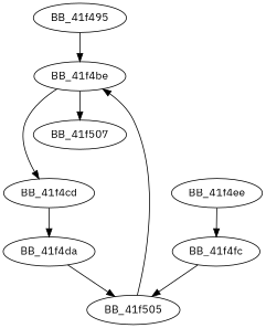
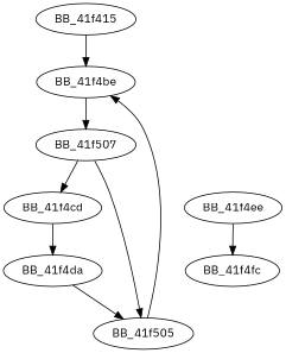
  digraph {
    fontname="IBM Plex Sans"
    node [fontname="IBM Plex Sans"]
    edge [fontname="IBM Plex Sans"]
-   BB_41f495
+   BB_41f495 [label=BB_41f415]
    BB_41f4be
    BB_41f4cd
    BB_41f507
    BB_41f4da
    BB_41f505
    BB_41f4ee
    BB_41f4fc
    BB_41f495 -> BB_41f4be
-   BB_41f4be -> BB_41f4cd
+   BB_41f507 -> BB_41f4cd
    BB_41f4be -> BB_41f507
    BB_41f4cd -> BB_41f4da
    BB_41f4da -> BB_41f505
    BB_41f505 -> BB_41f4be
    BB_41f4ee -> BB_41f4fc
-   BB_41f4fc -> BB_41f505
+   BB_41f507 -> BB_41f505
  }
